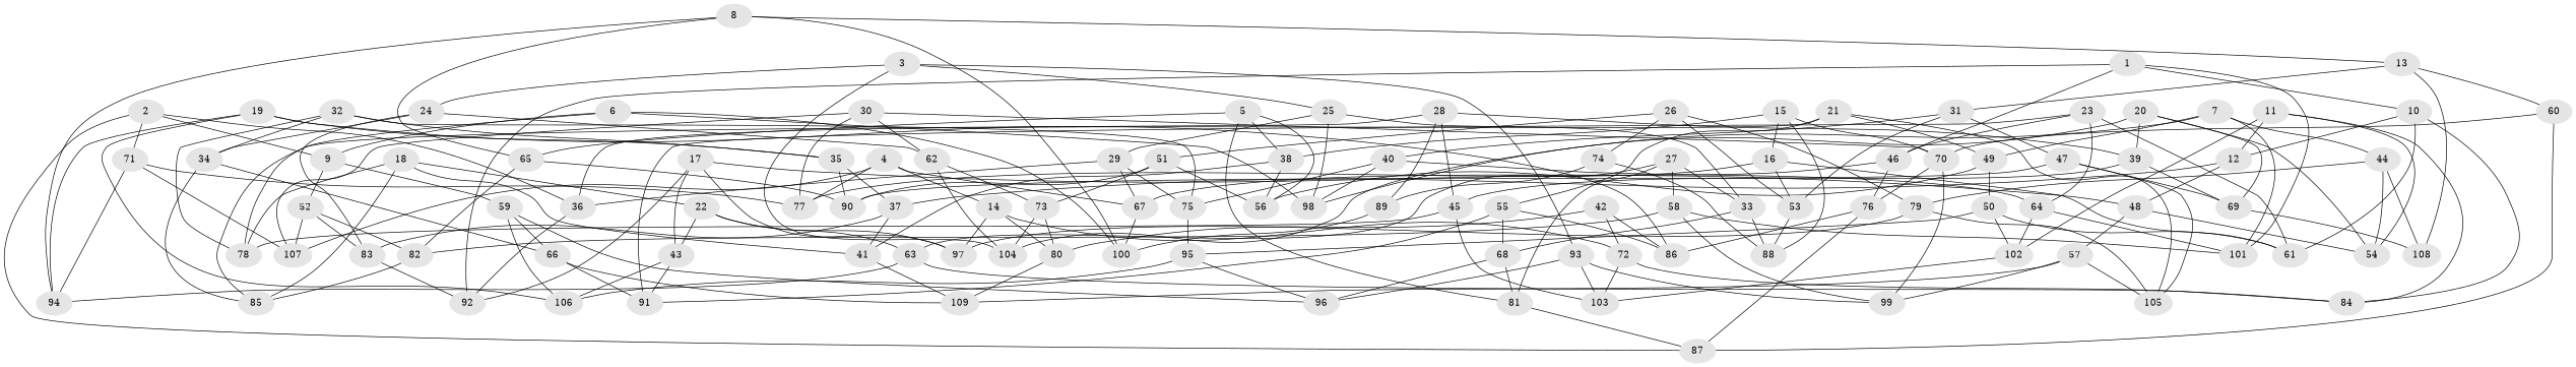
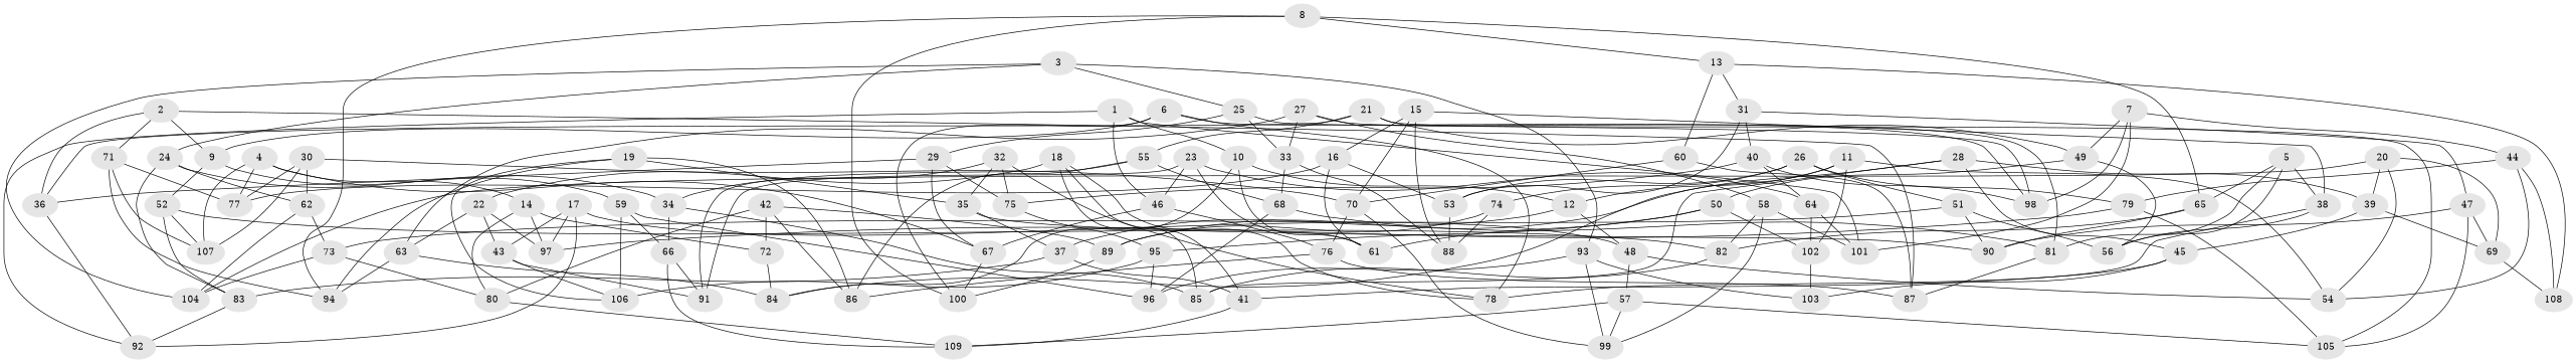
  graph {
    node [color=gray90 style=filled]
    1
    10
    46
    92
    101
    12
    61
    84
    67
    76
    2
    9
    36
    71
    87
    52
    59
    77
    107
    94
    3
    24
    25
    93
    104
    34
    62
    83
    98
    29
    33
    103
    99
    96
    4
    14
    72
    80
    97
    100
    5
    38
    56
    65
    81
    41
    90
    82
    6
    78
    7
    44
    49
    54
    108
    79
    50
    8
    13
    31
    60
    106
    66
    37
    48
    11
    102
    57
    53
    40
    47
    70
    109
    15
    16
    88
    17
    43
    91
    18
    22
    85
    63
    19
    35
    86
    20
    39
    69
    45
    21
    55
    105
    68
    23
    64
    73
    75
    26
    51
    74
    89
    27
    58
    28
    95
    30
    32
    42
    1 -- 10
    1 -- 46
    1 -- 92
    1 -- 101
    10 -- 12
    10 -- 61
    10 -- 84
    46 -- 67
    46 -- 76
    12 -- 37
    12 -- 48
    67 -- 100
    76 -- 87
    76 -- 86
    2 -- 9
    2 -- 36
    2 -- 71
    2 -- 87
    9 -- 52
    9 -- 59
    36 -- 92
    71 -- 77
    71 -- 107
    71 -- 94
    52 -- 107
    52 -- 83
    52 -- 82
    59 -- 96
    59 -- 106
    59 -- 66
    3 -- 24
    3 -- 25
    3 -- 93
    3 -- 104
    24 -- 34
    24 -- 62
    24 -- 83
    25 -- 98
    25 -- 29
    25 -- 33
    93 -- 103
    93 -- 99
    93 -- 96
    34 -- 66
    34 -- 85
    62 -- 104
    62 -- 73
    83 -- 92
    29 -- 67
    29 -- 36
    29 -- 75
    33 -- 88
    33 -- 68
    4 -- 67
    4 -- 77
    4 -- 107
    4 -- 14
    14 -- 72
    14 -- 80
    14 -- 97
    72 -- 84
-   72 -- 103
    80 -- 109
    5 -- 38
    5 -- 56
    5 -- 65
    5 -- 81
    38 -- 56
    38 -- 41
    65 -- 90
    65 -- 82
    81 -- 87
    41 -- 109
    82 -- 85
    6 -- 9
    6 -- 98
    6 -- 100
    6 -- 78
    7 -- 101
    7 -- 98
    7 -- 44
    7 -- 49
    44 -- 54
    44 -- 108
    44 -- 79
    49 -- 56
    49 -- 50
    79 -- 97
    79 -- 105
    50 -- 61
    50 -- 102
    50 -- 95
    8 -- 94
    8 -- 100
    8 -- 65
    8 -- 13
    13 -- 108
    13 -- 31
    13 -- 60
    31 -- 53
    31 -- 40
    31 -- 47
    60 -- 87
    60 -- 70
    66 -- 109
    66 -- 91
    37 -- 83
    37 -- 41
    48 -- 54
    48 -- 57
    11 -- 12
    11 -- 84
    11 -- 54
    11 -- 102
    102 -- 103
    57 -- 99
    57 -- 109
    57 -- 105
    53 -- 88
    40 -- 98
    40 -- 64
    40 -- 75
    47 -- 90
    47 -- 69
    47 -- 105
    70 -- 76
    70 -- 99
    15 -- 38
    15 -- 70
    15 -- 16
    15 -- 88
    16 -- 61
    16 -- 77
    16 -- 53
    17 -- 92
    17 -- 97
    17 -- 48
    17 -- 43
    43 -- 106
    43 -- 91
    18 -- 41
    18 -- 78
    18 -- 22
    18 -- 85
    22 -- 97
    22 -- 43
    22 -- 63
    63 -- 84
    63 -- 94
    19 -- 94
    19 -- 106
    19 -- 35
    19 -- 86
    35 -- 90
    35 -- 37
    20 -- 104
    20 -- 54
    20 -- 39
    20 -- 69
    39 -- 69
    39 -- 45
    69 -- 108
    45 -- 103
    45 -- 78
    21 -- 36
    21 -- 49
    21 -- 55
    21 -- 105
    55 -- 91
    55 -- 86
    55 -- 68
    68 -- 96
    68 -- 81
    23 -- 46
    23 -- 61
    23 -- 91
    23 -- 64
    64 -- 101
    64 -- 102
    73 -- 104
    73 -- 80
    75 -- 95
    26 -- 79
    26 -- 53
    26 -- 51
    26 -- 74
    51 -- 56
    51 -- 90
    51 -- 73
    74 -- 88
    74 -- 89
    89 -- 100
    27 -- 33
    27 -- 81
    27 -- 63
    27 -- 58
    58 -- 101
    58 -- 99
    58 -- 82
    28 -- 85
    28 -- 39
    28 -- 45
    28 -- 89
    95 -- 96
    95 -- 106
    30 -- 77
    30 -- 107
    30 -- 62
    30 -- 70
    32 -- 34
    32 -- 78
    32 -- 35
    32 -- 75
    42 -- 72
    42 -- 80
    42 -- 86
+   42 -- 89
  }
